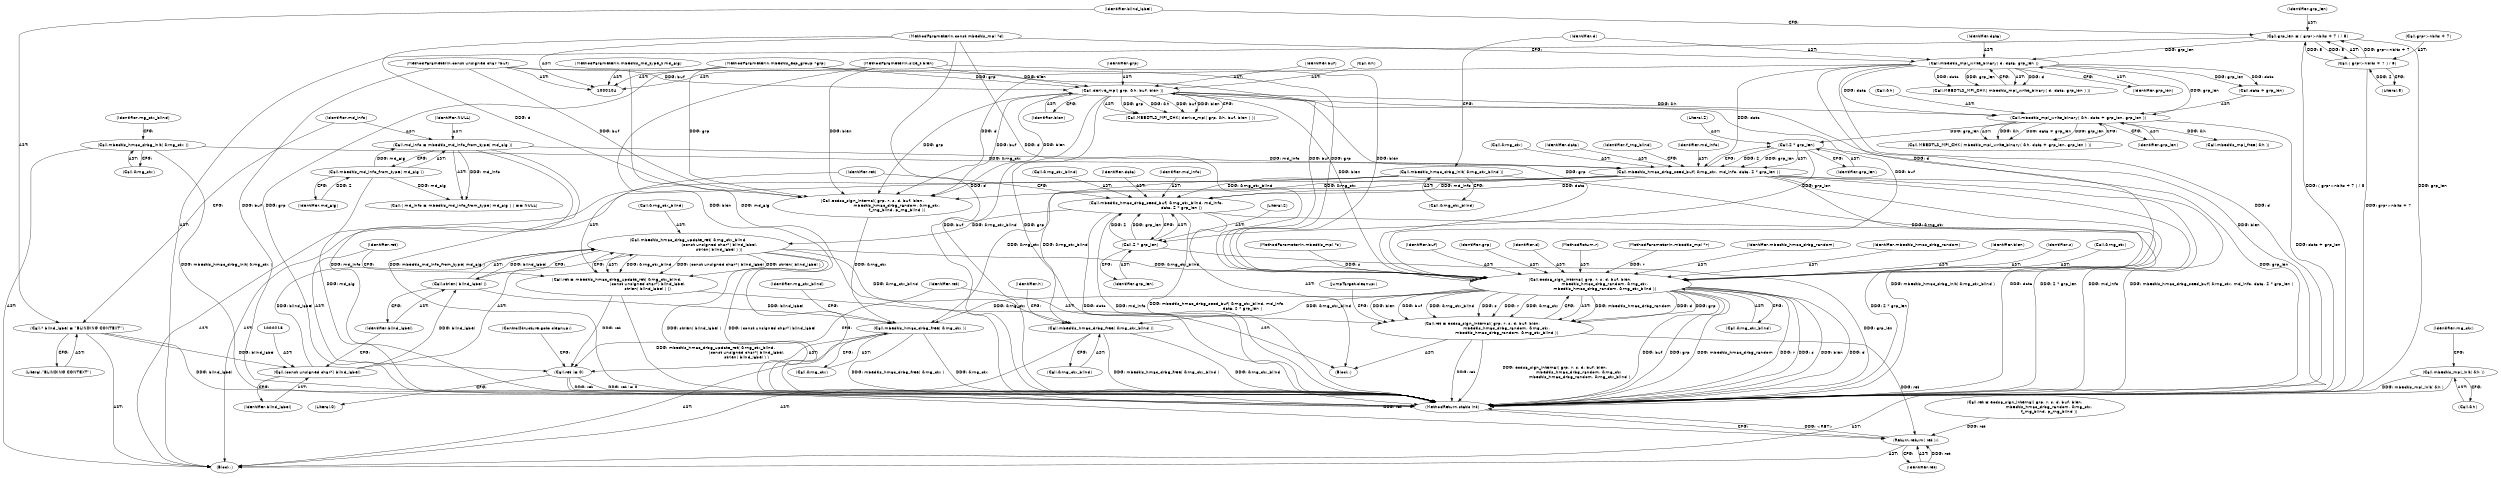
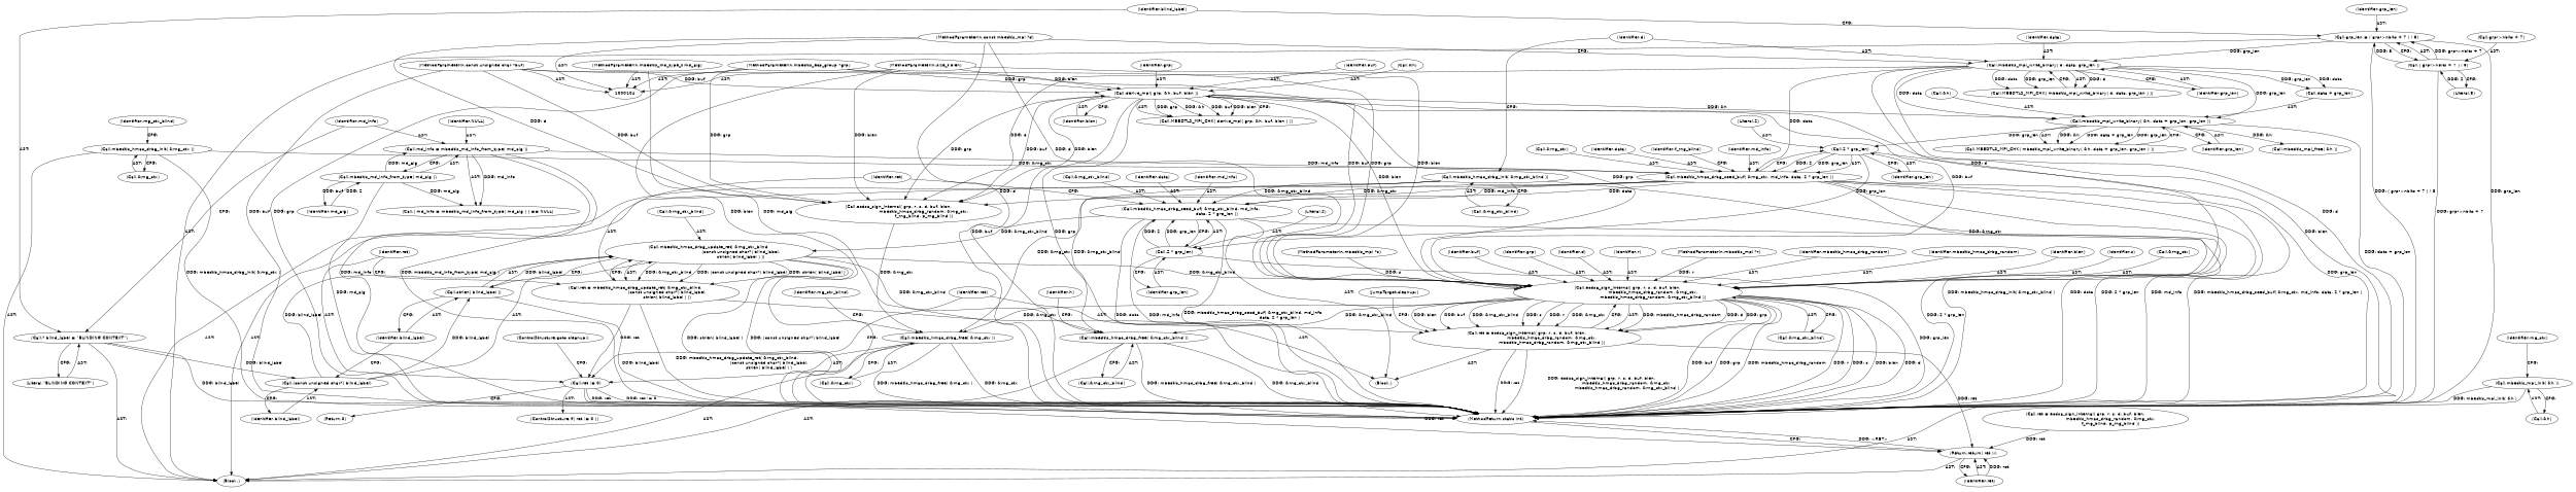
  digraph {
    fontname="DejaVu Sans"
    node [fontname="DejaVu Sans"]
    edge [fontname="DejaVu Sans"]
    n1 [label="(Call,mbedtls_hmac_drbg_update_ret( &rng_ctx_blind,\n                                            (const unsigned char*) blind_label,\n                                            strlen( blind_label ) ))"]
    n2 [label="(Call,strlen( blind_label ))"]
    n3 [label="(Call,ret = mbedtls_hmac_drbg_update_ret( &rng_ctx_blind,\n                                            (const unsigned char*) blind_label,\n                                            strlen( blind_label ) ))"]
    n4 [label="(Call,ecdsa_sign_internal( grp, r, s, d, buf, blen,\n                                   mbedtls_hmac_drbg_random, &rng_ctx,\n                                   mbedtls_hmac_drbg_random, &rng_ctx_blind ))"]
    n5 [label="(Call,mbedtls_hmac_drbg_free( &rng_ctx_blind ))"]
    n6 [label="(MethodReturn,static int)"]
    n7 [label="(Identifier,blind_label)"]
    n8 [label="(Block,)"]
    n9 [label="(Call,ret != 0)"]
    n10 [label="(Call,mbedtls_hmac_drbg_free( &rng_ctx ))"]
    n11 [label="(Call,ret = ecdsa_sign_internal( grp, r, s, d, buf, blen,\n                                   mbedtls_hmac_drbg_random, &rng_ctx,\n                                   mbedtls_hmac_drbg_random, &rng_ctx_blind ))"]
    n12 [label="(Call,&rng_ctx_blind)"]
    n13 [label="(Block,)"]
    n14 [label="(Call,&rng_ctx_blind)"]
    n15 [label="(Return,return( ret );)"]
    n16 [label="(Call,mbedtls_hmac_drbg_seed_buf( &rng_ctx_blind, md_info,\n                                    data, 2 * grp_len ))"]
    n17 [label="(Call,2 * grp_len)"]
    n18 [label="(Identifier,grp_len)"]
    n19 [label="(Call,mbedtls_hmac_drbg_init( &rng_ctx_blind ))"]
    n20 [label="(Call,&rng_ctx_blind)"]
    n21 [label="(Call,mbedtls_hmac_drbg_seed_buf( &rng_ctx, md_info, data, 2 * grp_len ))"]
    n22 [label="(Call,2 * grp_len)"]
    n23 [label="(Call,ecdsa_sign_internal( grp, r, s, d, buf, blen,\n                                   mbedtls_hmac_drbg_random, &rng_ctx,\n                                   f_rng_blind, p_rng_blind ))"]
    n24 [label="(Identifier,grp_len)"]
    n25 [label="(Call,&rng_ctx)"]
    n26 [label="(Call,mbedtls_hmac_drbg_init( &rng_ctx ))"]
    n27 [label="(Call,&rng_ctx)"]
    n28 [label="(Call,md_info = mbedtls_md_info_from_type( md_alg ))"]
    n29 [label="(Call,mbedtls_md_info_from_type( md_alg ))"]
    n30 [label="(Call,( md_info = mbedtls_md_info_from_type( md_alg ) ) == NULL)"]
    n31 [label="(Identifier,md_alg)"]
    n32 [label="(MethodParameterIn,mbedtls_md_type_t md_alg)"]
    1000104
    n34 [label="(Call,mbedtls_mpi_write_binary( d, data, grp_len ))"]
    n35 [label="(Call,mbedtls_mpi_write_binary( &h, data + grp_len, grp_len ))"]
    n36 [label="(Call,MBEDTLS_MPI_CHK( mbedtls_mpi_write_binary( d, data, grp_len ) ))"]
    n37 [label="(Call,data + grp_len)"]
    n38 [label="(Identifier,grp_len)"]
    n39 [label="(Call,mbedtls_mpi_free( &h ))"]
    n40 [label="(Call,MBEDTLS_MPI_CHK( mbedtls_mpi_write_binary( &h, data + grp_len, grp_len ) ))"]
    n41 [label="(Identifier,grp_len)"]
    n42 [label="(MethodParameterIn,const mbedtls_mpi *d)"]
    n43 [label="(Call,grp_len = ( grp->nbits + 7 ) / 8)"]
    n44 [label="(Call,( grp->nbits + 7 ) / 8)"]
    n45 [label="(Literal,8)"]
    n46 [label="(Call,derive_mpi( grp, &h, buf, blen ))"]
    n47 [label="(Call,MBEDTLS_MPI_CHK( derive_mpi( grp, &h, buf, blen ) ))"]
    n48 [label="(Identifier,blen)"]
    n49 [label="(MethodParameterIn,mbedtls_ecp_group *grp)"]
    n50 [label="(Call,mbedtls_mpi_init( &h ))"]
    n51 [label="(Call,&h)"]
    n52 [label="(MethodParameterIn,const unsigned char *buf)"]
    n53 [label="(MethodParameterIn,size_t blen)"]
    n54 [label="(Call,(const unsigned char*) blind_label)"]
    n55 [label="(Identifier,blind_label)"]
    n56 [label="(Call,* blind_label = \"BLINDING CONTEXT\")"]
    n57 [label="(Literal,\"BLINDING CONTEXT\")"]
-   n59 [label="(Literal,0)"]
+   n58 [label="(ControlStructure,if( ret != 0 ))"]
+   n59 [label="(Return,0)"]
    n60 [label="(Identifier,ret)"]
-   n61 [label="(MethodReturn,r)"]
+   n61 [label="(Identifier,r)"]
    n62 [label="(Identifier,d)"]
    n63 [label="(Identifier,data)"]
    n64 [label="(JumpTarget,cleanup:)"]
    n65 [label="(MethodParameterIn,mbedtls_mpi *r)"]
    n66 [label="(Call,&rng_ctx_blind)"]
    n67 [label="(Identifier,mbedtls_hmac_drbg_random)"]
    n68 [label="(Identifier,ret)"]
    n69 [label="(Identifier,NULL)"]
    n70 [label="(Identifier,f_rng_blind)"]
    n71 [label="(Identifier,data)"]
    n72 [label="(Identifier,buf)"]
    n73 [label="(Identifier,md_info)"]
    n74 [label="(Identifier,mbedtls_hmac_drbg_random)"]
    n75 [label="(Identifier,blen)"]
    n76 [label="(Call,ret = ecdsa_sign_internal( grp, r, s, d, buf, blen,\n                                   mbedtls_hmac_drbg_random, &rng_ctx,\n                                   f_rng_blind, p_rng_blind ))"]
    n77 [label="(Identifier,s)"]
    n78 [label="(Identifier,rng_ctx_blind)"]
    n79 [label="(Literal,2)"]
    n80 [label="(Identifier,blind_label)"]
    n81 [label="(Identifier,md_info)"]
    n82 [label="(Call,&rng_ctx)"]
    n83 [label="(Identifier,md_info)"]
    n84 [label="(ControlStructure,goto cleanup;)"]
    n85 [label="(MethodParameterIn,mbedtls_mpi *s)"]
    n86 [label="(Call,&rng_ctx_blind)"]
    n87 [label="(Identifier,rng_ctx)"]
    n88 [label="(Call,grp->nbits + 7)"]
    n89 [label="(Identifier,ret)"]
    n90 [label="(Identifier,buf)"]
    n91 [label="(Call,&h)"]
    n92 [label="(Identifier,h)"]
    n93 [label="(Identifier,grp)"]
    n94 [label="(Call,&h)"]
    n95 [label="(Identifier,grp)"]
    n96 [label="(Call,&rng_ctx)"]
    n97 [label="(Identifier,ret)"]
    n98 [label="(Identifier,d)"]
    n99 [label="(Identifier,grp_len)"]
    n100 [label="(Identifier,rng_ctx_blind)"]
    n101 [label="(Literal,2)"]
    n102 [label="(Identifier,data)"]
-   1000215
    n1 -> n2 [label="CFG: "]
    n1 -> n3 [label="AST: "]
    n1 -> n3 [label="DDG: &rng_ctx_blind"]
    n1 -> n3 [label="DDG: (const unsigned char*) blind_label"]
    n1 -> n3 [label="DDG: strlen( blind_label )"]
    n1 -> n4 [label="DDG: &rng_ctx_blind"]
    n1 -> n5 [label="DDG: &rng_ctx_blind"]
    n1 -> n6 [label="DDG: strlen( blind_label )"]
    n1 -> n6 [label="DDG: (const unsigned char*) blind_label"]
    n2 -> n1 [label="AST: "]
    n2 -> n1 [label="DDG: blind_label"]
-   n2 -> n10 [label="DDG: blind_label"]
+   n2 -> n6 [label="DDG: blind_label"]
    n2 -> n7 [label="CFG: "]
    n3 -> n1 [label="CFG: "]
    n3 -> n6 [label="DDG: mbedtls_hmac_drbg_update_ret( &rng_ctx_blind,\n                                            (const unsigned char*) blind_label,\n                                            strlen( blind_label ) )"]
    n3 -> n8 [label="AST: "]
    n3 -> n9 [label="DDG: ret"]
    n4 -> n5 [label="DDG: &rng_ctx_blind"]
    n4 -> n6 [label="DDG: buf"]
    n4 -> n6 [label="DDG: grp"]
    n4 -> n6 [label="DDG: mbedtls_hmac_drbg_random"]
    n4 -> n6 [label="DDG: r"]
    n4 -> n6 [label="DDG: s"]
    n4 -> n6 [label="DDG: blen"]
    n4 -> n6 [label="DDG: d"]
    n4 -> n10 [label="DDG: &rng_ctx"]
    n4 -> n11 [label="AST: "]
    n4 -> n11 [label="DDG: mbedtls_hmac_drbg_random"]
    n4 -> n11 [label="DDG: d"]
    n4 -> n11 [label="DDG: grp"]
    n4 -> n11 [label="DDG: blen"]
    n4 -> n11 [label="DDG: buf"]
    n4 -> n11 [label="DDG: &rng_ctx_blind"]
    n4 -> n11 [label="DDG: s"]
    n4 -> n11 [label="DDG: r"]
    n4 -> n11 [label="DDG: &rng_ctx"]
    n4 -> n12 [label="CFG: "]
    n5 -> n6 [label="DDG: &rng_ctx_blind"]
    n5 -> n6 [label="DDG: mbedtls_hmac_drbg_free( &rng_ctx_blind )"]
    n5 -> n13 [label="AST: "]
    n5 -> n14 [label="CFG: "]
    n6 -> n15 [label="CFG: "]
    n7 -> n2 [label="AST: "]
    n7 -> n54 [label="CFG: "]
    n9 -> n6 [label="DDG: ret"]
    n9 -> n6 [label="DDG: ret != 0"]
    n9 -> n15 [label="DDG: ret"]
+   n9 -> n58 [label="AST: "]
    n9 -> n59 [label="CFG: "]
    n10 -> n6 [label="DDG: mbedtls_hmac_drbg_free( &rng_ctx )"]
    n10 -> n6 [label="DDG: &rng_ctx"]
    n10 -> n9 [label="AST: "]
    n10 -> n13 [label="AST: "]
    n10 -> n25 [label="CFG: "]
    n11 -> n4 [label="CFG: "]
    n11 -> n6 [label="DDG: ret"]
    n11 -> n6 [label="DDG: ecdsa_sign_internal( grp, r, s, d, buf, blen,\n                                   mbedtls_hmac_drbg_random, &rng_ctx,\n                                   mbedtls_hmac_drbg_random, &rng_ctx_blind )"]
    n11 -> n8 [label="AST: "]
    n11 -> n15 [label="DDG: ret"]
    n12 -> n4 [label="AST: "]
    n14 -> n5 [label="AST: "]
    n15 -> n6 [label="DDG: <RET>"]
    n15 -> n13 [label="AST: "]
    n15 -> n60 [label="CFG: "]
    n16 -> n1 [label="DDG: &rng_ctx_blind"]
    n16 -> n6 [label="DDG: mbedtls_hmac_drbg_seed_buf( &rng_ctx_blind, md_info,\n                                    data, 2 * grp_len )"]
    n16 -> n6 [label="DDG: 2 * grp_len"]
    n16 -> n6 [label="DDG: data"]
    n16 -> n6 [label="DDG: md_info"]
    n16 -> n8 [label="AST: "]
    n16 -> n17 [label="CFG: "]
    n17 -> n6 [label="DDG: grp_len"]
    n17 -> n16 [label="AST: "]
    n17 -> n16 [label="DDG: 2"]
    n17 -> n16 [label="DDG: grp_len"]
    n17 -> n18 [label="CFG: "]
    n18 -> n17 [label="AST: "]
    n19 -> n5 [label="DDG: &rng_ctx_blind"]
    n19 -> n6 [label="DDG: mbedtls_hmac_drbg_init( &rng_ctx_blind )"]
    n19 -> n13 [label="AST: "]
    n19 -> n16 [label="DDG: &rng_ctx_blind"]
    n19 -> n20 [label="CFG: "]
    n20 -> n19 [label="AST: "]
    n21 -> n4 [label="DDG: &rng_ctx"]
    n21 -> n6 [label="DDG: 2 * grp_len"]
    n21 -> n6 [label="DDG: md_info"]
    n21 -> n6 [label="DDG: mbedtls_hmac_drbg_seed_buf( &rng_ctx, md_info, data, 2 * grp_len )"]
    n21 -> n6 [label="DDG: data"]
    n21 -> n10 [label="DDG: &rng_ctx"]
    n21 -> n13 [label="AST: "]
    n21 -> n16 [label="DDG: md_info"]
    n21 -> n16 [label="DDG: data"]
    n21 -> n22 [label="CFG: "]
    n21 -> n23 [label="DDG: &rng_ctx"]
    n22 -> n6 [label="DDG: grp_len"]
    n22 -> n17 [label="DDG: grp_len"]
    n22 -> n21 [label="AST: "]
    n22 -> n21 [label="DDG: 2"]
    n22 -> n21 [label="DDG: grp_len"]
    n22 -> n24 [label="CFG: "]
    n23 -> n10 [label="DDG: &rng_ctx"]
    n24 -> n22 [label="AST: "]
    n25 -> n10 [label="AST: "]
    n26 -> n6 [label="DDG: mbedtls_hmac_drbg_init( &rng_ctx )"]
    n26 -> n13 [label="AST: "]
    n26 -> n21 [label="DDG: &rng_ctx"]
    n26 -> n27 [label="CFG: "]
    n27 -> n26 [label="AST: "]
    n28 -> n6 [label="DDG: md_info"]
    n28 -> n6 [label="DDG: mbedtls_md_info_from_type( md_alg )"]
    n28 -> n21 [label="DDG: md_info"]
    n28 -> n29 [label="CFG: "]
    n28 -> n30 [label="AST: "]
    n28 -> n30 [label="DDG: md_info"]
    n29 -> n6 [label="DDG: md_alg"]
    n29 -> n28 [label="AST: "]
    n29 -> n28 [label="DDG: md_alg"]
    n29 -> n30 [label="DDG: md_alg"]
-   n29 -> n31 [label="CFG: "]
+   n29 -> n31 [label="DDG: buf"]
    n31 -> n29 [label="DDG: 2"]
    n32 -> n6 [label="DDG: md_alg"]
    n32 -> 1000104 [label="AST: "]
    n34 -> n4 [label="DDG: d"]
    n34 -> n6 [label="DDG: d"]
    n34 -> n21 [label="DDG: data"]
    n34 -> n23 [label="DDG: d"]
    n34 -> n35 [label="DDG: data"]
    n34 -> n35 [label="DDG: grp_len"]
    n34 -> n36 [label="AST: "]
    n34 -> n36 [label="DDG: d"]
    n34 -> n36 [label="DDG: data"]
    n34 -> n36 [label="DDG: grp_len"]
    n34 -> n37 [label="DDG: data"]
    n34 -> n37 [label="DDG: grp_len"]
    n34 -> n38 [label="CFG: "]
    n35 -> n6 [label="DDG: data + grp_len"]
    n35 -> n22 [label="DDG: grp_len"]
    n35 -> n39 [label="DDG: &h"]
    n35 -> n40 [label="AST: "]
    n35 -> n40 [label="DDG: &h"]
    n35 -> n40 [label="DDG: data + grp_len"]
    n35 -> n40 [label="DDG: grp_len"]
    n35 -> n41 [label="CFG: "]
    n36 -> n34 [label="CFG: "]
    n37 -> n35 [label="AST: "]
    n38 -> n34 [label="AST: "]
    n40 -> n35 [label="CFG: "]
    n41 -> n35 [label="AST: "]
    n42 -> n4 [label="DDG: d"]
    n42 -> n6 [label="DDG: d"]
    n42 -> n23 [label="DDG: d"]
    n42 -> 1000104 [label="AST: "]
    n42 -> n34 [label="CFG: "]
    n43 -> n6 [label="DDG: ( grp->nbits + 7 ) / 8"]
    n43 -> n6 [label="DDG: grp_len"]
    n43 -> n13 [label="AST: "]
    n43 -> n34 [label="DDG: grp_len"]
-   n43 -> n44 [label="DDG: 8"]
+   n43 -> n44 [label="CFG: "]
    n44 -> n6 [label="DDG: grp->nbits + 7"]
    n44 -> n43 [label="AST: "]
    n44 -> n43 [label="DDG: grp->nbits + 7"]
    n44 -> n43 [label="DDG: 8"]
    n44 -> n45 [label="CFG: "]
    n45 -> n44 [label="DDG: 2"]
    n46 -> n4 [label="DDG: grp"]
    n46 -> n4 [label="DDG: buf"]
    n46 -> n4 [label="DDG: blen"]
    n46 -> n6 [label="DDG: blen"]
    n46 -> n6 [label="DDG: grp"]
    n46 -> n6 [label="DDG: buf"]
    n46 -> n23 [label="DDG: grp"]
    n46 -> n23 [label="DDG: buf"]
    n46 -> n23 [label="DDG: blen"]
    n46 -> n35 [label="DDG: &h"]
    n46 -> n47 [label="AST: "]
    n46 -> n47 [label="DDG: grp"]
    n46 -> n47 [label="DDG: &h"]
    n46 -> n47 [label="DDG: buf"]
    n46 -> n47 [label="DDG: blen"]
    n46 -> n48 [label="CFG: "]
    n47 -> n46 [label="CFG: "]
    n48 -> n46 [label="AST: "]
    n49 -> n4 [label="DDG: grp"]
    n49 -> n6 [label="DDG: grp"]
    n49 -> n23 [label="DDG: grp"]
    n49 -> 1000104 [label="AST: "]
    n49 -> n46 [label="DDG: grp"]
    n50 -> n6 [label="DDG: mbedtls_mpi_init( &h )"]
    n50 -> n13 [label="AST: "]
    n50 -> n51 [label="CFG: "]
    n51 -> n50 [label="AST: "]
    n52 -> n4 [label="DDG: buf"]
    n52 -> n6 [label="DDG: buf"]
    n52 -> n23 [label="DDG: buf"]
    n52 -> 1000104 [label="AST: "]
    n52 -> n46 [label="DDG: buf"]
    n53 -> n4 [label="DDG: blen"]
    n53 -> n6 [label="DDG: blen"]
    n53 -> n23 [label="DDG: blen"]
    n53 -> 1000104 [label="AST: "]
    n53 -> n46 [label="DDG: blen"]
    n54 -> n1 [label="AST: "]
    n54 -> n1 [label="DDG: blind_label"]
    n54 -> n2 [label="DDG: blind_label"]
    n54 -> n55 [label="CFG: "]
    n55 -> n54 [label="AST: "]
    n56 -> n6 [label="DDG: blind_label"]
    n56 -> n13 [label="AST: "]
    n56 -> n54 [label="DDG: blind_label"]
    n56 -> n57 [label="CFG: "]
    n57 -> n56 [label="AST: "]
    n60 -> n15 [label="AST: "]
    n60 -> n15 [label="DDG: ret"]
    n61 -> n4 [label="AST: "]
    n62 -> n19 [label="CFG: "]
    n62 -> n34 [label="AST: "]
    n63 -> n21 [label="AST: "]
    n64 -> n11 [label="CFG: "]
    n65 -> n4 [label="DDG: r"]
    n66 -> n1 [label="AST: "]
    n67 -> n4 [label="AST: "]
    n68 -> n3 [label="AST: "]
    n68 -> n16 [label="CFG: "]
    n69 -> n28 [label="AST: "]
    n70 -> n21 [label="CFG: "]
    n71 -> n34 [label="AST: "]
    n72 -> n46 [label="AST: "]
    n73 -> n21 [label="AST: "]
    n74 -> n4 [label="AST: "]
    n75 -> n4 [label="AST: "]
    n76 -> n15 [label="DDG: ret"]
    n77 -> n4 [label="AST: "]
    n78 -> n26 [label="CFG: "]
    n79 -> n17 [label="AST: "]
    n80 -> n43 [label="CFG: "]
    n80 -> n56 [label="AST: "]
    n81 -> n16 [label="AST: "]
    n82 -> n4 [label="AST: "]
    n83 -> n28 [label="AST: "]
    n83 -> n56 [label="CFG: "]
    n84 -> n9 [label="CFG: "]
    n85 -> n4 [label="DDG: s"]
    n86 -> n16 [label="AST: "]
    n87 -> n50 [label="CFG: "]
    n88 -> n44 [label="AST: "]
    n89 -> n9 [label="CFG: "]
    n89 -> n11 [label="AST: "]
    n90 -> n4 [label="AST: "]
    n91 -> n35 [label="AST: "]
    n92 -> n5 [label="CFG: "]
    n93 -> n4 [label="AST: "]
    n94 -> n46 [label="AST: "]
    n95 -> n46 [label="AST: "]
    n96 -> n21 [label="AST: "]
    n97 -> n3 [label="CFG: "]
    n97 -> n9 [label="AST: "]
    n98 -> n4 [label="AST: "]
    n99 -> n43 [label="AST: "]
    n100 -> n10 [label="CFG: "]
    n101 -> n22 [label="AST: "]
    n102 -> n16 [label="AST: "]
-   1000215 -> n54 [label="AST: "]
  }
